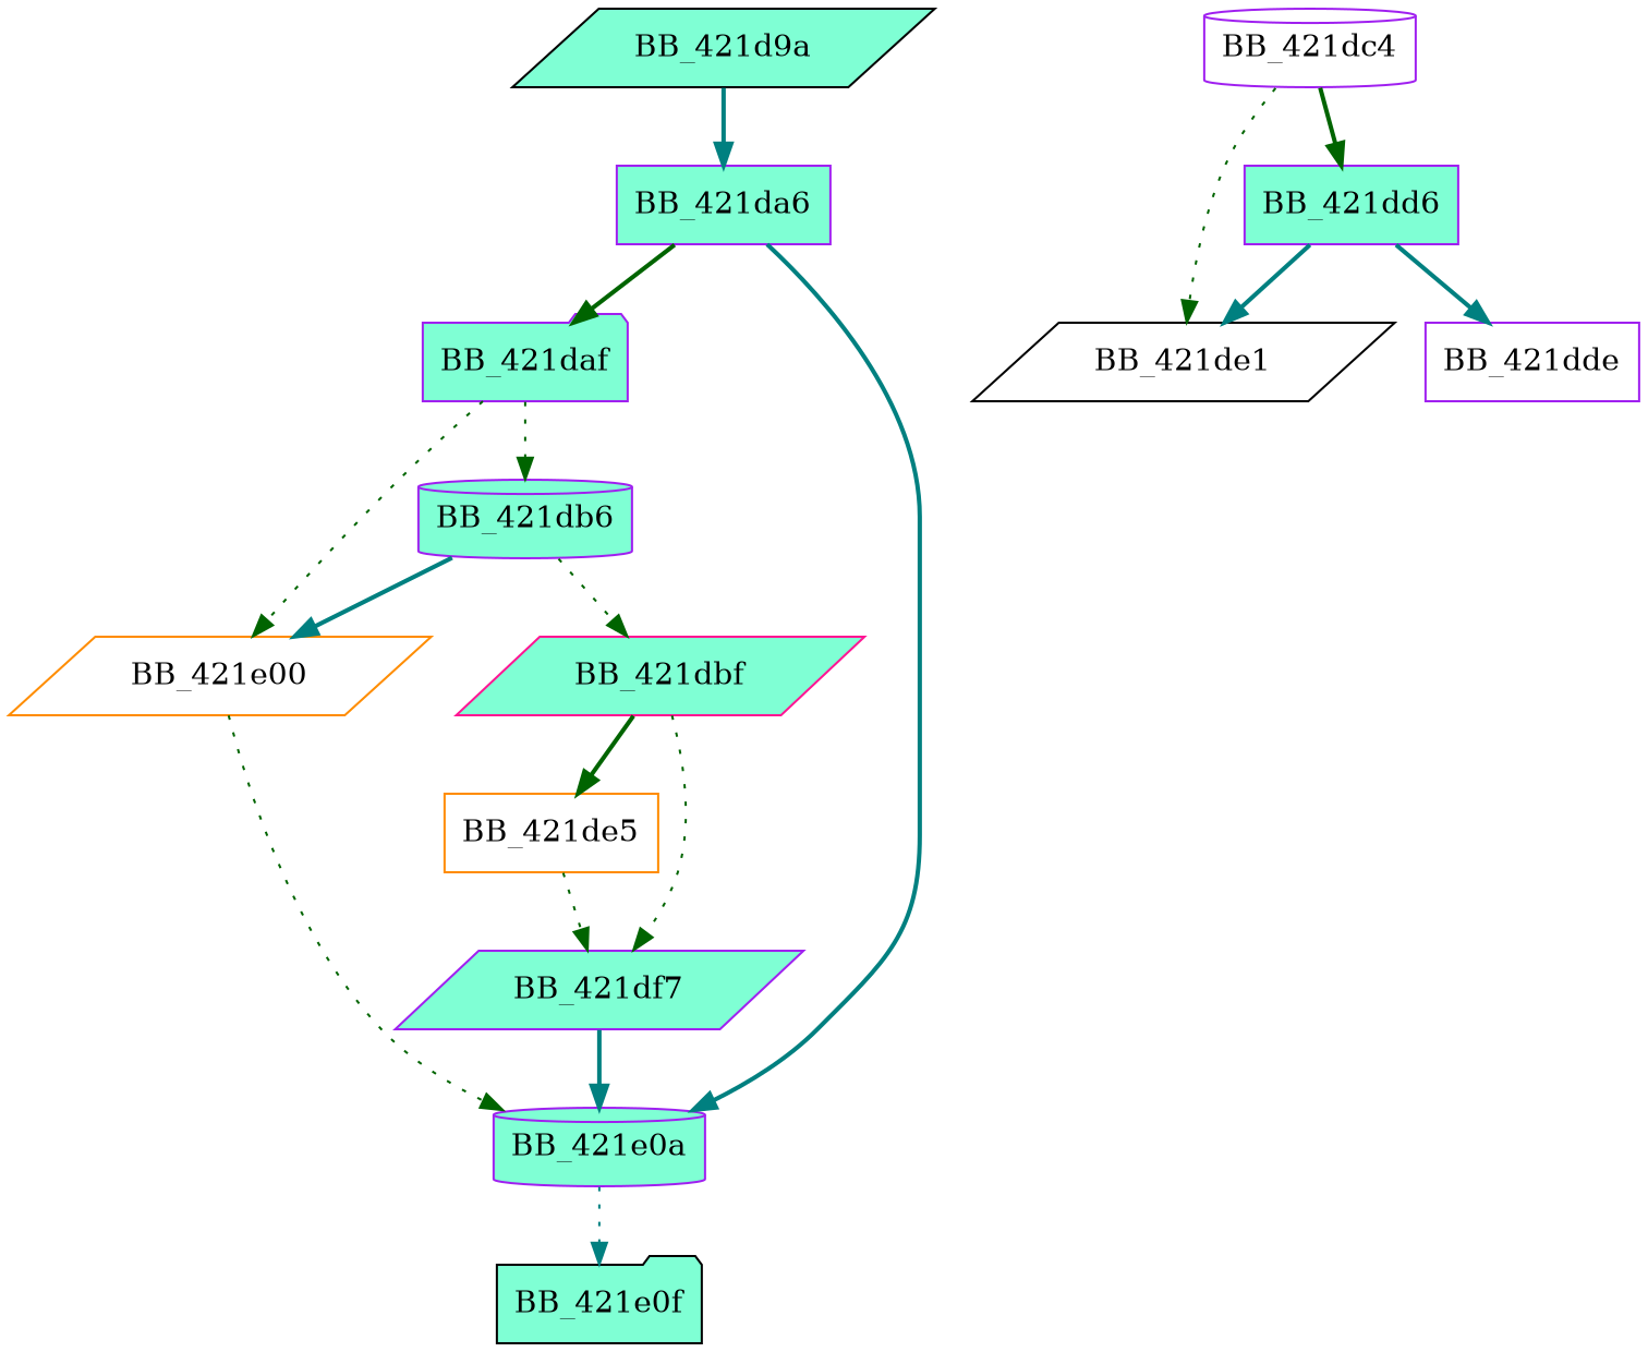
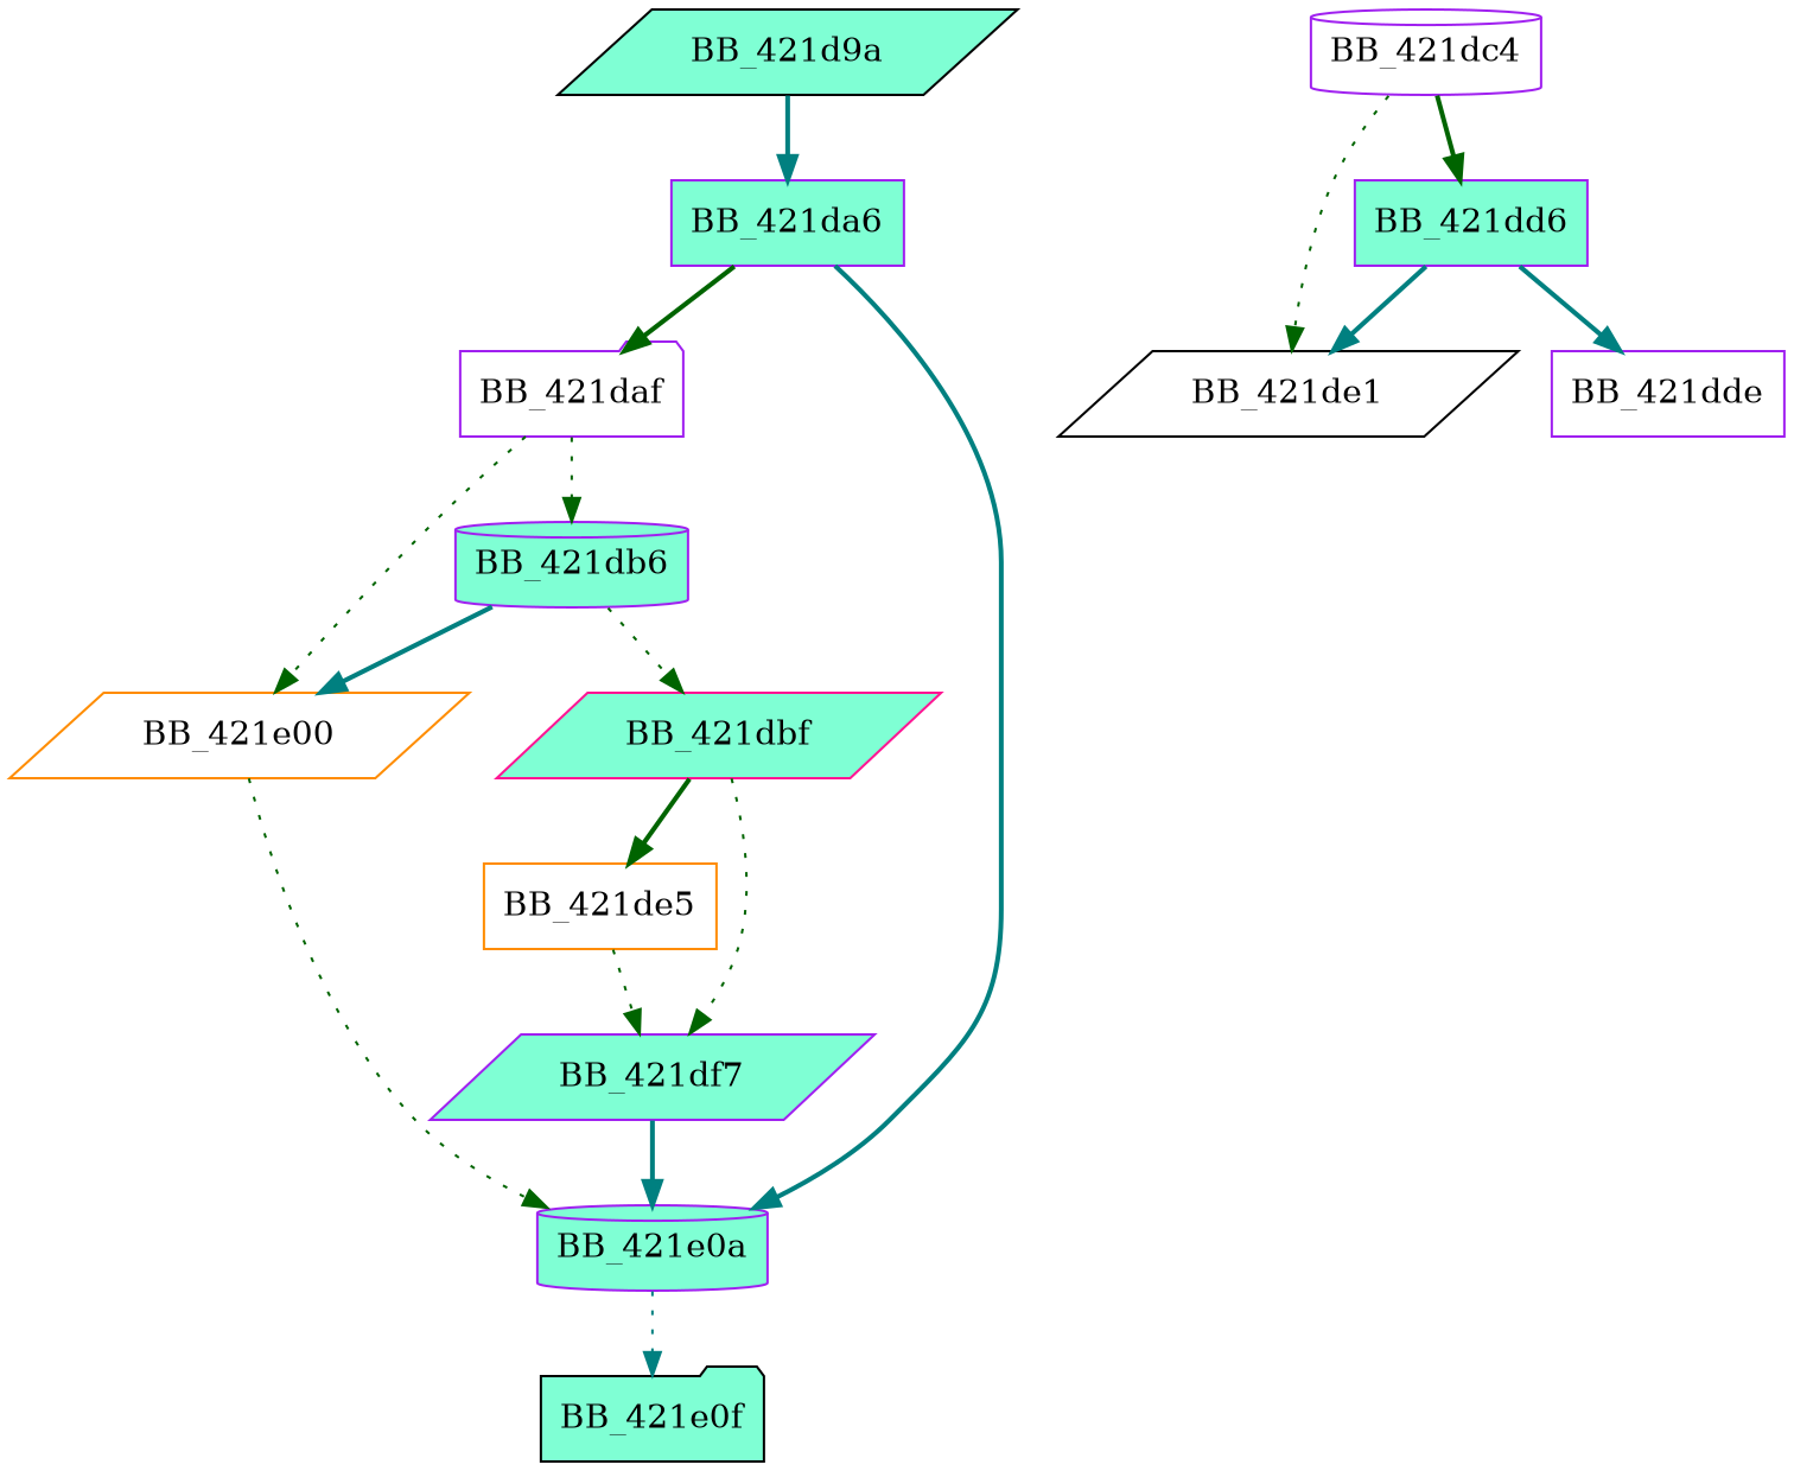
  digraph {
    node [color=purple fillcolor=aquamarine shape=parallelogram style=filled]
    edge [color=darkgreen style=bold]
    BB_421d9a [color=black]
    BB_421da6 [shape=box]
-   BB_421daf [shape=folder]
+   BB_421daf [fillcolor=white shape=folder]
    BB_421e0a [shape=cylinder]
    BB_421db6 [shape=cylinder]
    BB_421e00 [color=darkorange fillcolor=white]
    BB_421e0f [color=black shape=folder]
    BB_421dbf [color=deeppink]
    BB_421de5 [color=darkorange fillcolor=white shape=box]
    BB_421df7
    n11 [fillcolor=white label=BB_421dc4 shape=cylinder]
    BB_421dd6 [shape=box]
    BB_421de1 [color=black fillcolor=white]
    BB_421dde [fillcolor=white shape=box]
    BB_421d9a -> BB_421da6 [color=teal]
    BB_421da6 -> BB_421daf
    BB_421da6 -> BB_421e0a [color=teal]
    BB_421daf -> BB_421db6 [style=dotted]
    BB_421daf -> BB_421e00 [style=dotted]
    BB_421e0a -> BB_421e0f [color=teal style=dotted]
    BB_421db6 -> BB_421e00 [color=teal]
    BB_421db6 -> BB_421dbf [style=dotted]
    BB_421e00 -> BB_421e0a [style=dotted]
    BB_421dbf -> BB_421de5
    BB_421dbf -> BB_421df7 [style=dotted]
    BB_421de5 -> BB_421df7 [style=dotted]
    BB_421df7 -> BB_421e0a [color=teal]
    n11 -> BB_421dd6
    n11 -> BB_421de1 [style=dotted]
    BB_421dd6 -> BB_421de1 [color=teal]
    BB_421dd6 -> BB_421dde [color=teal]
  }
